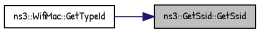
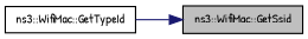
  digraph {
    rankdir=RL
    fontname="Patrick Hand"
    node [color=black fontname="Patrick Hand" fontsize=10 shape=record style=filled]
-   n1 [fillcolor=grey75 fontcolor=black height=0.2 label="ns3::GetSsid::GetSsid" width=0.4]
+   n1 [fillcolor=grey75 fontcolor=black height=0.2 label="ns3::WifiMac::GetSsid" width=0.4]
    n2 [fillcolor=white height=0.2 label="ns3::WifiMac::GetTypeId" width=0.4]
    n1 -> n2 [color=midnightblue dir=back fontname="Patrick Hand" fontsize=10 labelfontname=Helvetica labelfontsize=10 style=solid]
  }
